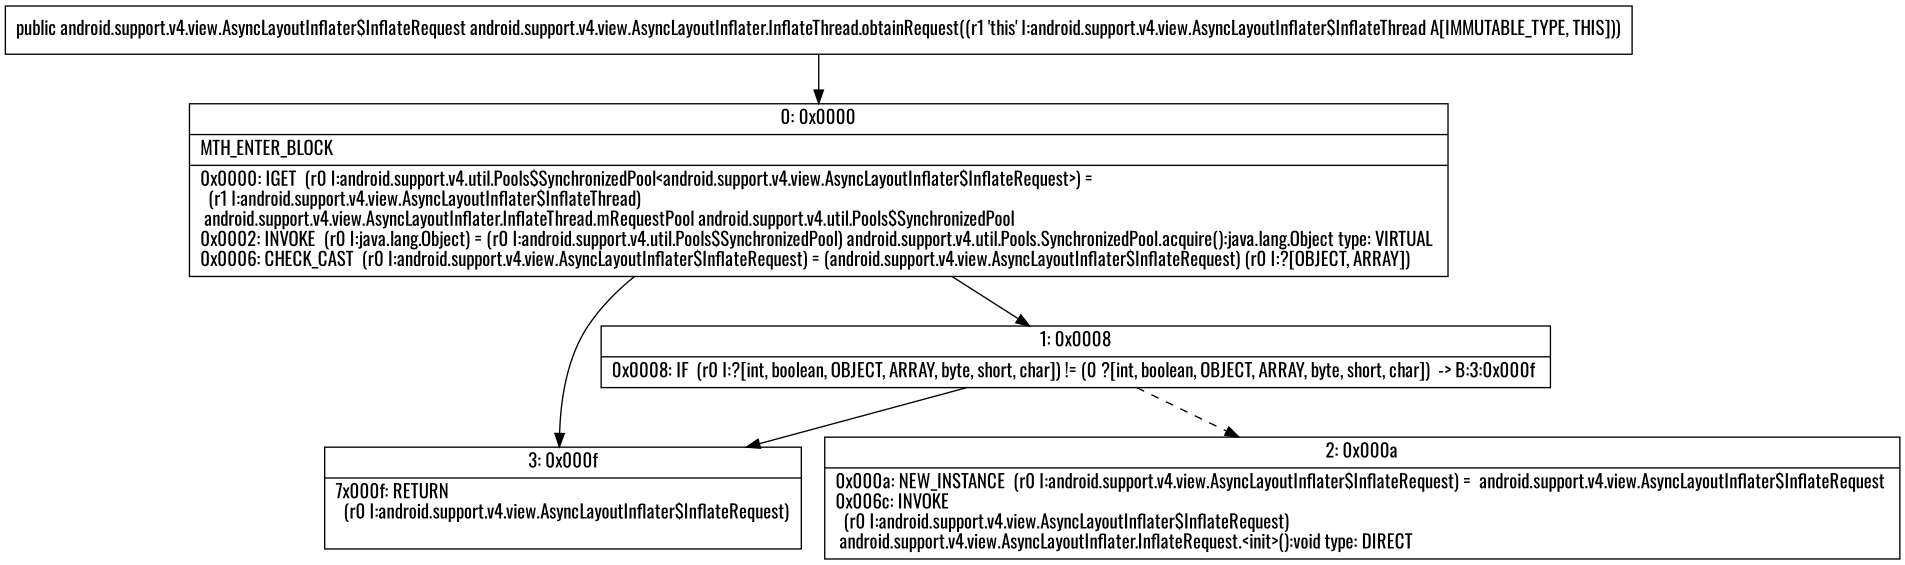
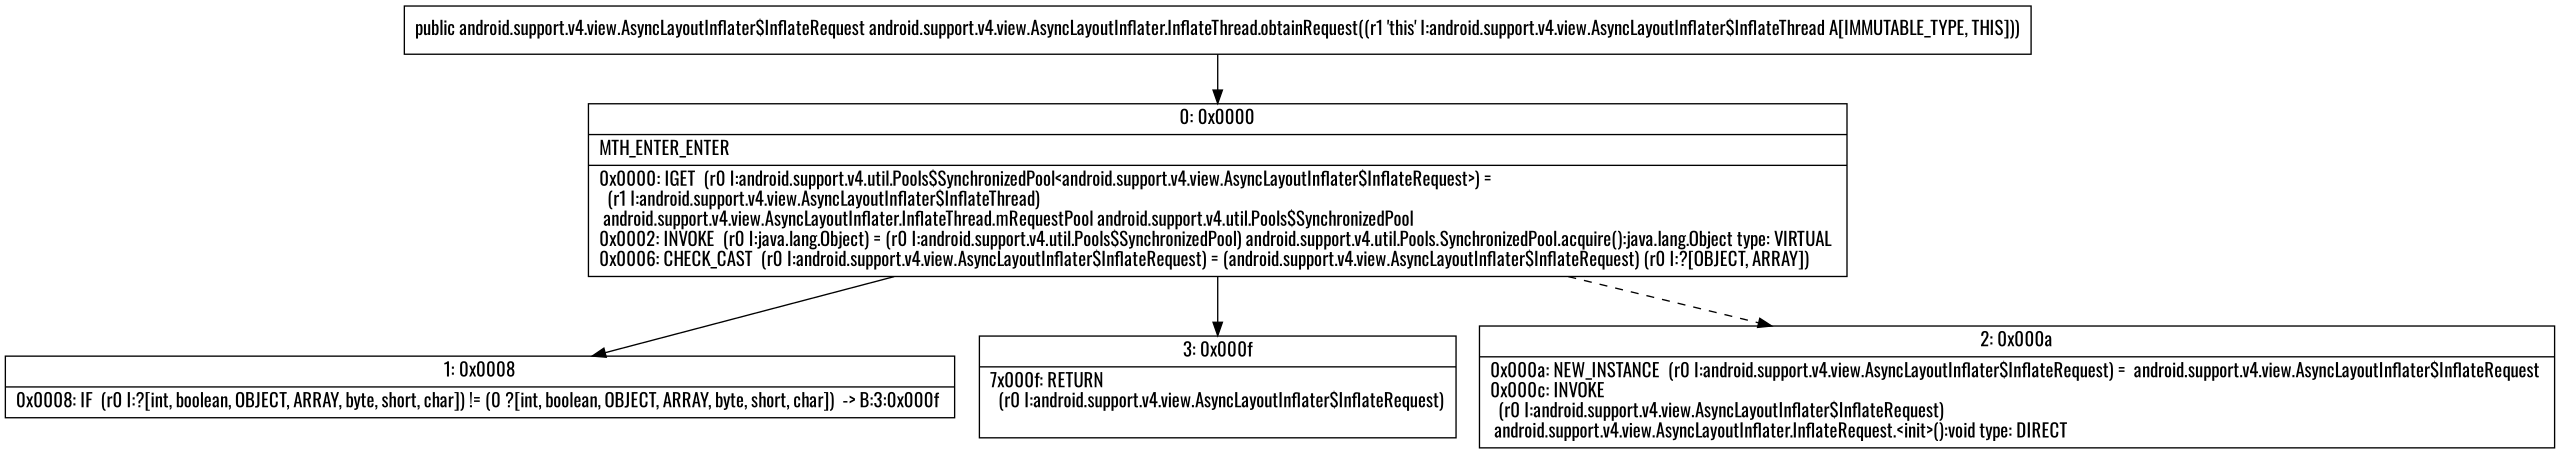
  digraph {
    fontname=Oswald
    node [fontname=Oswald shape=record]
    edge [fontname=Oswald]
-   n1 [label="{0\:\ 0x0000|MTH_ENTER_BLOCK\l|0x0000: IGET  (r0 I:android.support.v4.util.Pools$SynchronizedPool\<android.support.v4.view.AsyncLayoutInflater$InflateRequest\>) = \l  (r1 I:android.support.v4.view.AsyncLayoutInflater$InflateThread)\l android.support.v4.view.AsyncLayoutInflater.InflateThread.mRequestPool android.support.v4.util.Pools$SynchronizedPool \l0x0002: INVOKE  (r0 I:java.lang.Object) = (r0 I:android.support.v4.util.Pools$SynchronizedPool) android.support.v4.util.Pools.SynchronizedPool.acquire():java.lang.Object type: VIRTUAL \l0x0006: CHECK_CAST  (r0 I:android.support.v4.view.AsyncLayoutInflater$InflateRequest) = (android.support.v4.view.AsyncLayoutInflater$InflateRequest) (r0 I:?[OBJECT, ARRAY]) \l}"]
+   n1 [label="{0\:\ 0x0000|MTH_ENTER_ENTER\l|0x0000: IGET  (r0 I:android.support.v4.util.Pools$SynchronizedPool\<android.support.v4.view.AsyncLayoutInflater$InflateRequest\>) = \l  (r1 I:android.support.v4.view.AsyncLayoutInflater$InflateThread)\l android.support.v4.view.AsyncLayoutInflater.InflateThread.mRequestPool android.support.v4.util.Pools$SynchronizedPool \l0x0002: INVOKE  (r0 I:java.lang.Object) = (r0 I:android.support.v4.util.Pools$SynchronizedPool) android.support.v4.util.Pools.SynchronizedPool.acquire():java.lang.Object type: VIRTUAL \l0x0006: CHECK_CAST  (r0 I:android.support.v4.view.AsyncLayoutInflater$InflateRequest) = (android.support.v4.view.AsyncLayoutInflater$InflateRequest) (r0 I:?[OBJECT, ARRAY]) \l}"]
    n2 [label="{1\:\ 0x0008|0x0008: IF  (r0 I:?[int, boolean, OBJECT, ARRAY, byte, short, char]) != (0 ?[int, boolean, OBJECT, ARRAY, byte, short, char])  \-\> B:3:0x000f \l}"]
    n3 [label="{3\:\ 0x000f|7x000f: RETURN  \l  (r0 I:android.support.v4.view.AsyncLayoutInflater$InflateRequest)\l \l}"]
-   n4 [label="{2\:\ 0x000a|0x000a: NEW_INSTANCE  (r0 I:android.support.v4.view.AsyncLayoutInflater$InflateRequest) =  android.support.v4.view.AsyncLayoutInflater$InflateRequest \l0x006c: INVOKE  \l  (r0 I:android.support.v4.view.AsyncLayoutInflater$InflateRequest)\l android.support.v4.view.AsyncLayoutInflater.InflateRequest.\<init\>():void type: DIRECT \l}"]
+   n4 [label="{2\:\ 0x000a|0x000a: NEW_INSTANCE  (r0 I:android.support.v4.view.AsyncLayoutInflater$InflateRequest) =  android.support.v4.view.AsyncLayoutInflater$InflateRequest \l0x000c: INVOKE  \l  (r0 I:android.support.v4.view.AsyncLayoutInflater$InflateRequest)\l android.support.v4.view.AsyncLayoutInflater.InflateRequest.\<init\>():void type: DIRECT \l}"]
    n5 [label="{public android.support.v4.view.AsyncLayoutInflater$InflateRequest android.support.v4.view.AsyncLayoutInflater.InflateThread.obtainRequest((r1 'this' I:android.support.v4.view.AsyncLayoutInflater$InflateThread A[IMMUTABLE_TYPE, THIS])) }"]
    n1 -> n2
    n1 -> n3
-   n2 -> n3
-   n2 -> n4 [style=dashed]
+   n1 -> n4 [style=dashed]
    n5 -> n1
  }
